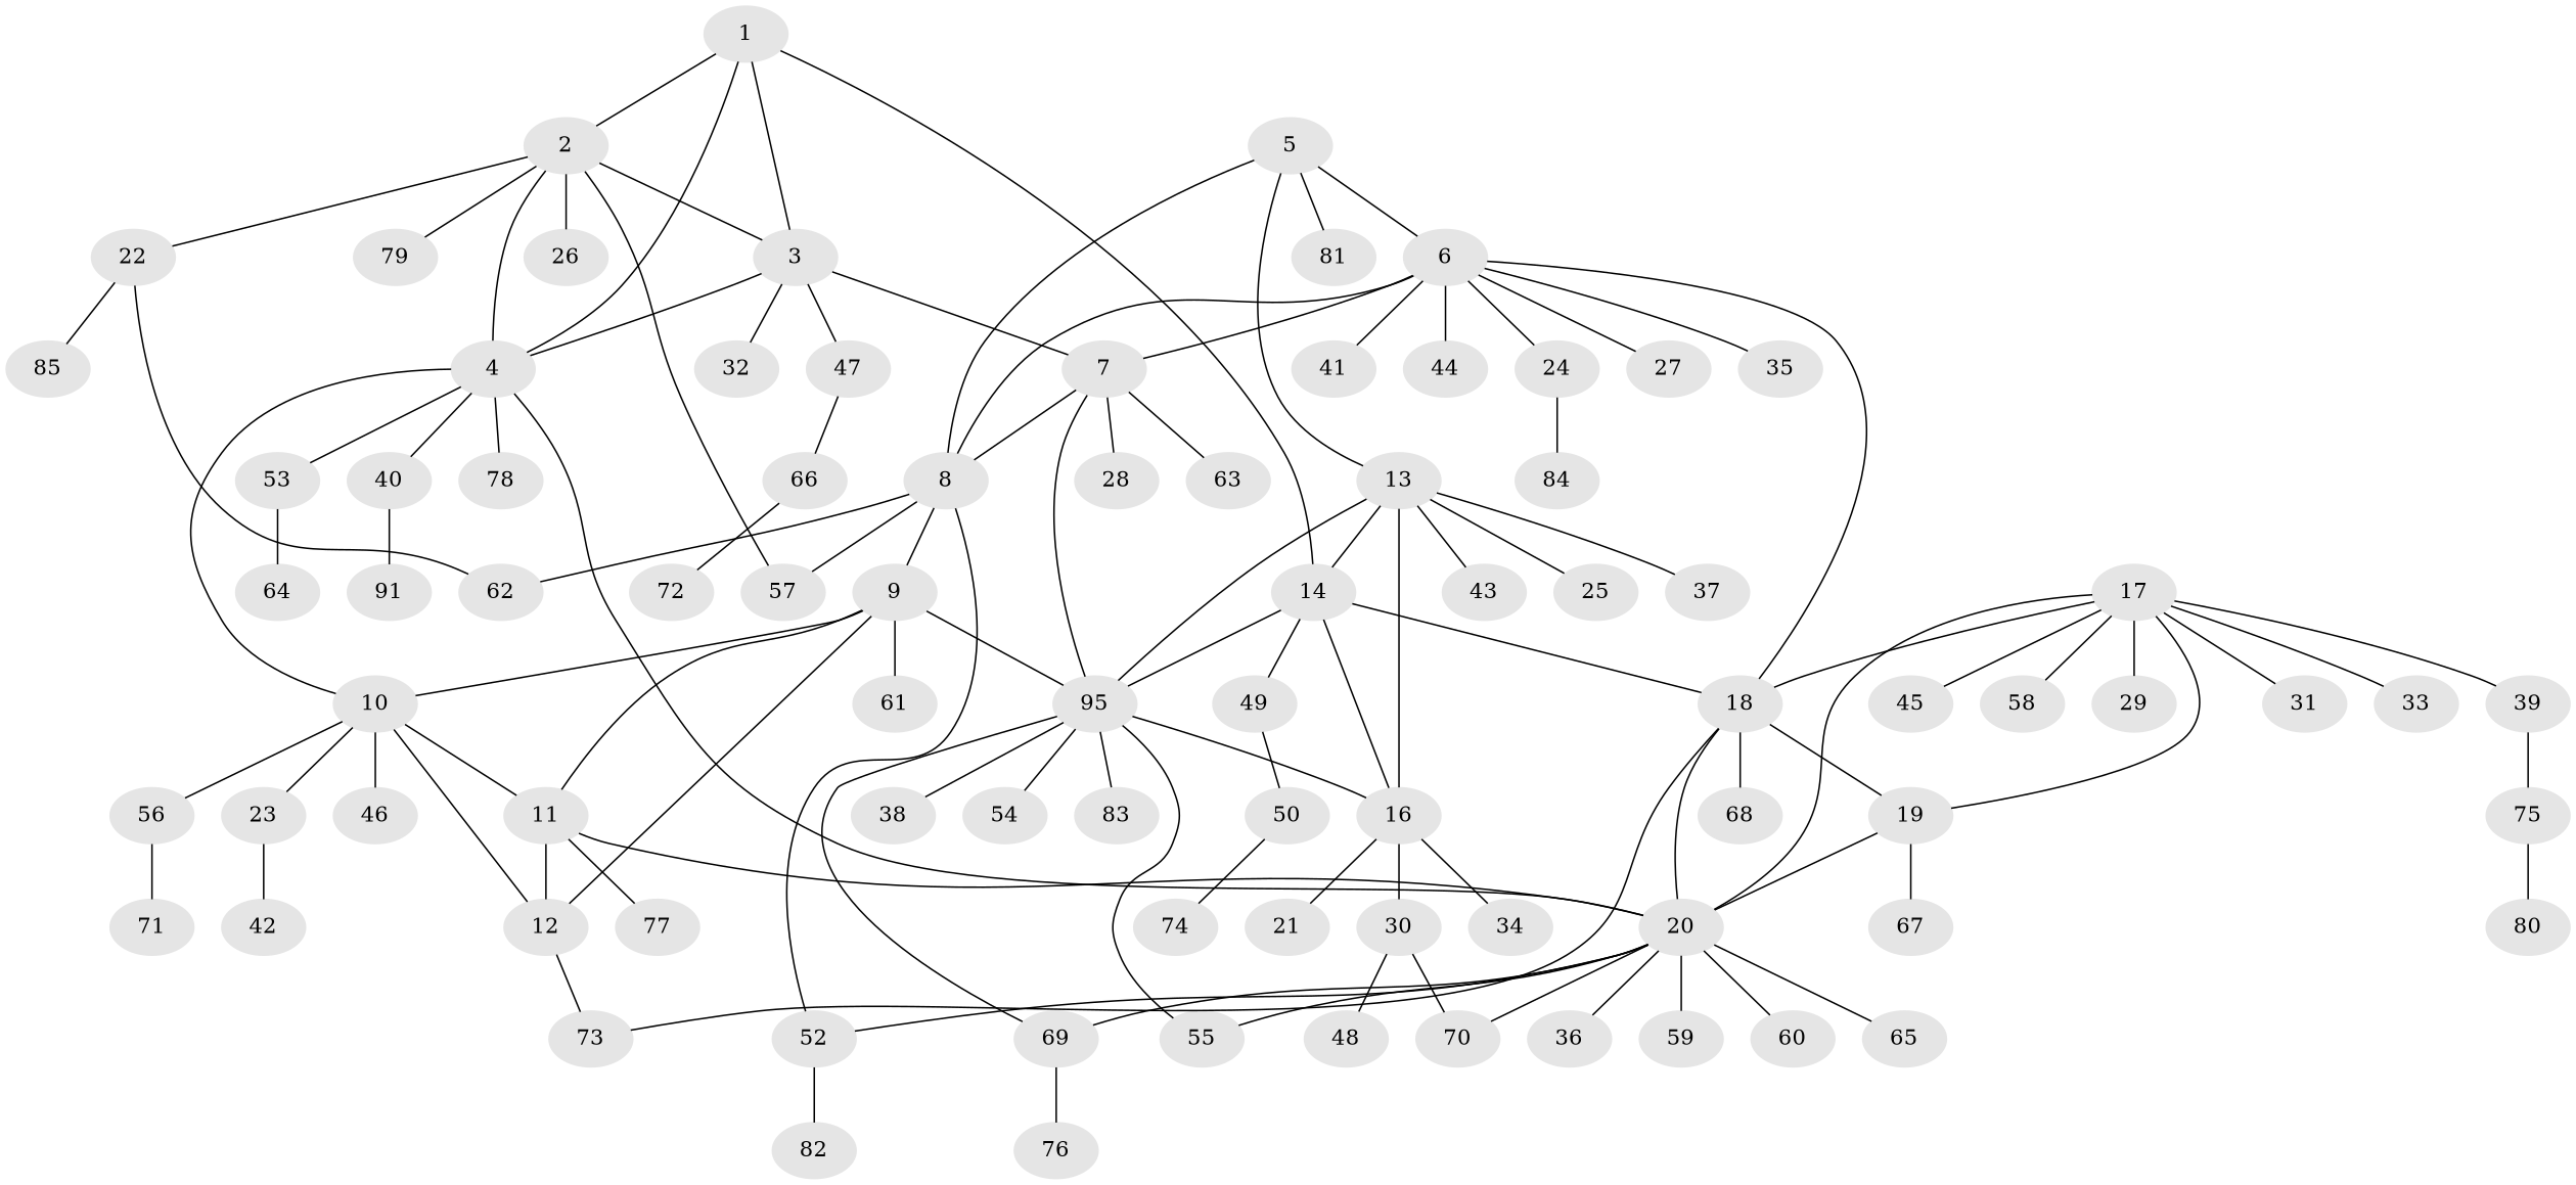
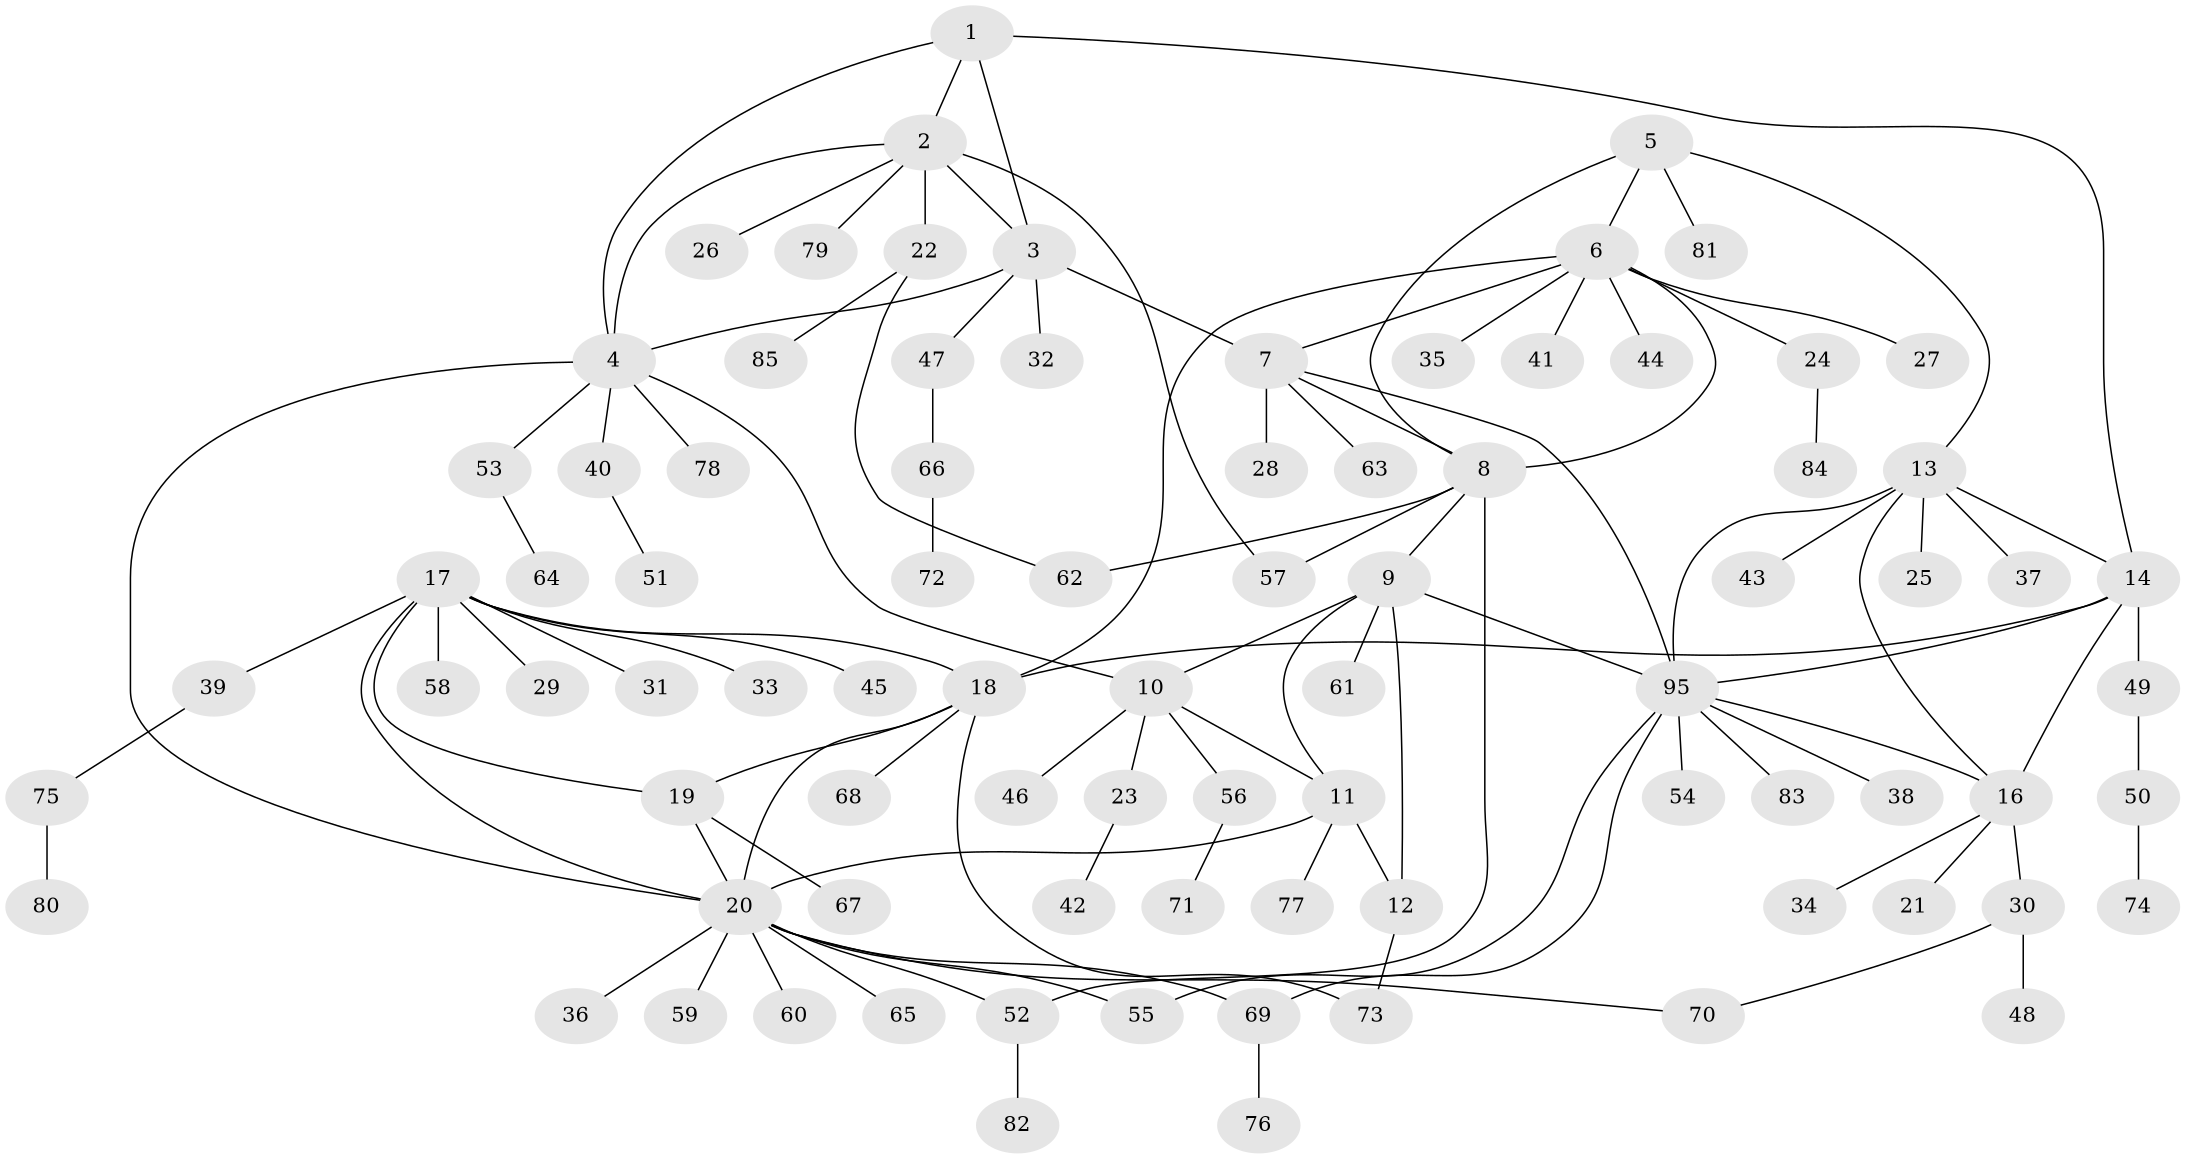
  graph {
    node [color=gray90 style=filled]
    1
    2
    3
    4
    14
    22
    26
    57
    79
    7
    32
    47
    10
    20
    40
    53
    78
    18
    n19 [label=95]
    16
    49
    62
    85
    8
    28
    63
    66
    11
    12
    23
    46
    56
    52
    55
    69
    36
    59
    60
    65
    70
-   51 [label=91]
+   51
    64
    5
    6
    81
    13
    24
    27
    35
    41
    44
    9
    73
    19
    68
    84
    38
    54
    83
    61
    82
    77
    42
    71
    25
    37
    43
    21
    30
    34
    50
    76
    48
    17
    29
    31
    33
    39
    45
    58
    67
    75
    80
    72
    74
    1 -- 2
    1 -- 3
    1 -- 4
    1 -- 14
    2 -- 3
    2 -- 4
    2 -- 22
    2 -- 26
    2 -- 57
    2 -- 79
    3 -- 4
    3 -- 7
    3 -- 32
    3 -- 47
    4 -- 10
    4 -- 20
    4 -- 40
    4 -- 53
    4 -- 78
    14 -- 18
    14 -- n19
    14 -- 16
    14 -- 49
    22 -- 62
    22 -- 85
    7 -- n19
    7 -- 8
    7 -- 28
    7 -- 63
    47 -- 66
    10 -- 11
-   10 -- 12
    10 -- 23
    10 -- 46
    10 -- 56
    20 -- 52
    20 -- 55
    20 -- 69
    20 -- 36
    20 -- 59
    20 -- 60
    20 -- 65
    20 -- 70
    40 -- 51
    53 -- 64
    18 -- 20
    18 -- 73
    18 -- 19
    18 -- 68
    n19 -- 16
    n19 -- 55
    n19 -- 69
    n19 -- 38
    n19 -- 54
    n19 -- 83
    16 -- 21
    16 -- 30
    16 -- 34
    49 -- 50
    8 -- 57
    8 -- 62
    8 -- 52
    8 -- 9
    66 -- 72
    11 -- 20
    11 -- 12
    11 -- 77
    12 -- 73
    23 -- 42
    56 -- 71
    52 -- 82
    69 -- 76
    5 -- 8
    5 -- 6
    5 -- 81
    5 -- 13
    6 -- 7
    6 -- 18
    6 -- 8
    6 -- 24
    6 -- 27
    6 -- 35
    6 -- 41
    6 -- 44
    13 -- 14
    13 -- n19
    13 -- 16
    13 -- 25
    13 -- 37
    13 -- 43
    24 -- 84
    9 -- 10
    9 -- n19
    9 -- 11
    9 -- 12
    9 -- 61
    19 -- 20
    19 -- 67
    30 -- 70
    30 -- 48
    50 -- 74
    17 -- 20
    17 -- 18
    17 -- 19
    17 -- 29
    17 -- 31
    17 -- 33
    17 -- 39
    17 -- 45
    17 -- 58
    39 -- 75
    75 -- 80
  }
